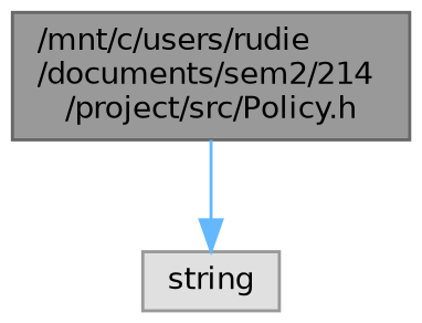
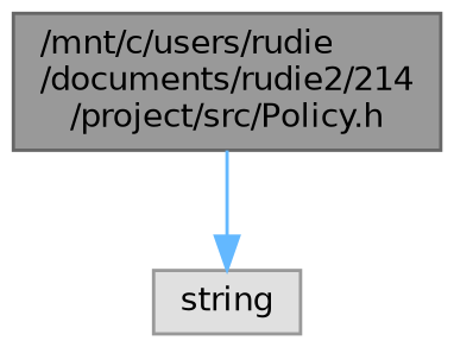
  digraph {
    node [fontname=Helvetica fontsize=10 shape=box style=filled]
-   n1 [color=gray40 fillcolor=grey60 fontcolor=black height=0.2 label="/mnt/c/users/rudie\l/documents/sem2/214\l/project/src/Policy.h" width=0.4]
+   n1 [color=gray40 fillcolor=grey60 fontcolor=black height=0.2 label="/mnt/c/users/rudie\l/documents/rudie2/214\l/project/src/Policy.h" width=0.4]
    n2 [color=grey60 fillcolor="#E0E0E0" height=0.2 label=string width=0.4]
    n1 -> n2 [color=steelblue1 fontname=Helvetica fontsize=10 labelfontname=Helvetica labelfontsize=10 style=solid]
  }
